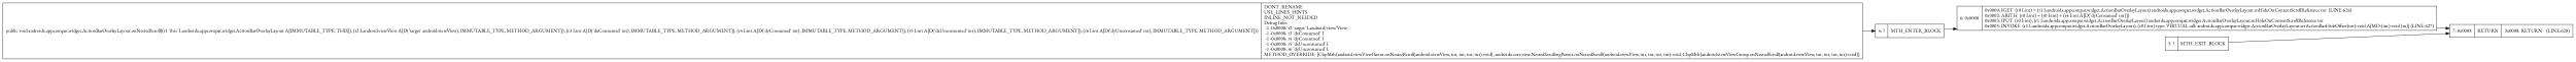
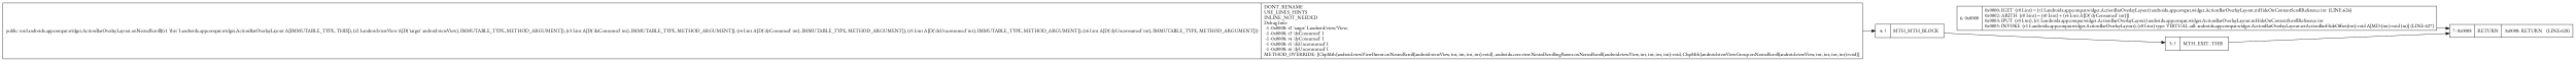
  digraph {
    fontname="EB Garamond"
    rankdir=LR
    node [fontname="EB Garamond" shape=record]
    edge [fontname="EB Garamond"]
-   n1 [label="{4\:\ ?|MTH_ENTER_BLOCK\l}"]
+   n1 [label="{4\:\ ?|MTH_MTH_BLOCK\l}"]
    n2 [label="{6\:\ 0x0000|0x0000: IGET  (r0 I:int) = (r1 I:androidx.appcompat.widget.ActionBarOverlayLayout) androidx.appcompat.widget.ActionBarOverlayLayout.mHideOnContentScrollReference int  (LINE:626)\l0x0002: ARITH  (r0 I:int) = (r0 I:int) + (r4 I:int A[D('dyConsumed' int)]) \l0x0003: IPUT  (r0 I:int), (r1 I:androidx.appcompat.widget.ActionBarOverlayLayout) androidx.appcompat.widget.ActionBarOverlayLayout.mHideOnContentScrollReference int \l0x0005: INVOKE  (r1 I:androidx.appcompat.widget.ActionBarOverlayLayout), (r0 I:int) type: VIRTUAL call: androidx.appcompat.widget.ActionBarOverlayLayout.setActionBarHideOffset(int):void A[MD:(int):void (m)] (LINE:627)\l}"]
    n3 [label="{7\:\ 0x0008|RETURN\l|0x0008: RETURN    (LINE:628)\l}"]
-   n4 [label="{5\:\ ?|MTH_EXIT_BLOCK\l}"]
+   n4 [label="{5\:\ ?|MTH_EXIT_THIS\l}"]
    n5 [label="{public void androidx.appcompat.widget.ActionBarOverlayLayout.onNestedScroll((r1 'this' I:androidx.appcompat.widget.ActionBarOverlayLayout A[IMMUTABLE_TYPE, THIS]), (r2 I:android.view.View A[D('target' android.view.View), IMMUTABLE_TYPE, METHOD_ARGUMENT]), (r3 I:int A[D('dxConsumed' int), IMMUTABLE_TYPE, METHOD_ARGUMENT]), (r4 I:int A[D('dyConsumed' int), IMMUTABLE_TYPE, METHOD_ARGUMENT]), (r5 I:int A[D('dxUnconsumed' int), IMMUTABLE_TYPE, METHOD_ARGUMENT]), (r6 I:int A[D('dyUnconsumed' int), IMMUTABLE_TYPE, METHOD_ARGUMENT]))  | DONT_RENAME\lUSE_LINES_HINTS\lINLINE_NOT_NEEDED\lDebug Info:\l  \-1 \-0x0008: r2 'target' Landroid\/view\/View;\l  \-1 \-0x0008: r3 'dxConsumed' I\l  \-1 \-0x0008: r4 'dyConsumed' I\l  \-1 \-0x0008: r5 'dxUnconsumed' I\l  \-1 \-0x0008: r6 'dyUnconsumed' I\lMETHOD_OVERRIDE: [ClspMth\{android.view.ViewParent.onNestedScroll(android.view.View, int, int, int, int):void\}, androidx.core.view.NestedScrollingParent.onNestedScroll(android.view.View, int, int, int, int):void, ClspMth\{android.view.ViewGroup.onNestedScroll(android.view.View, int, int, int, int):void\}]\l}"]
-   n1 -> n2
+   n1 -> n4
    n2 -> n3
    n4 -> n3
    n5 -> n1
  }
